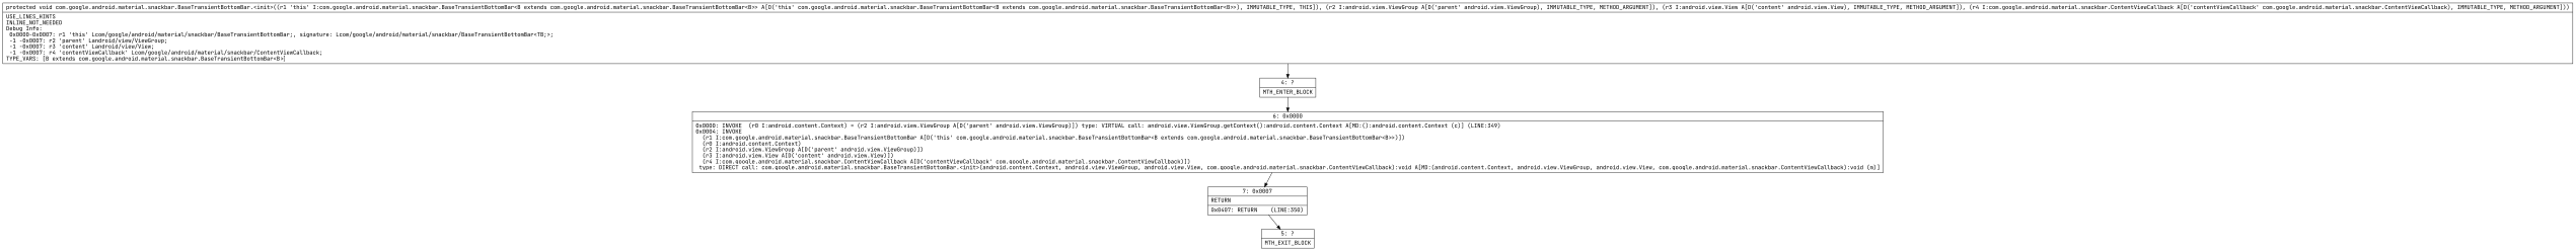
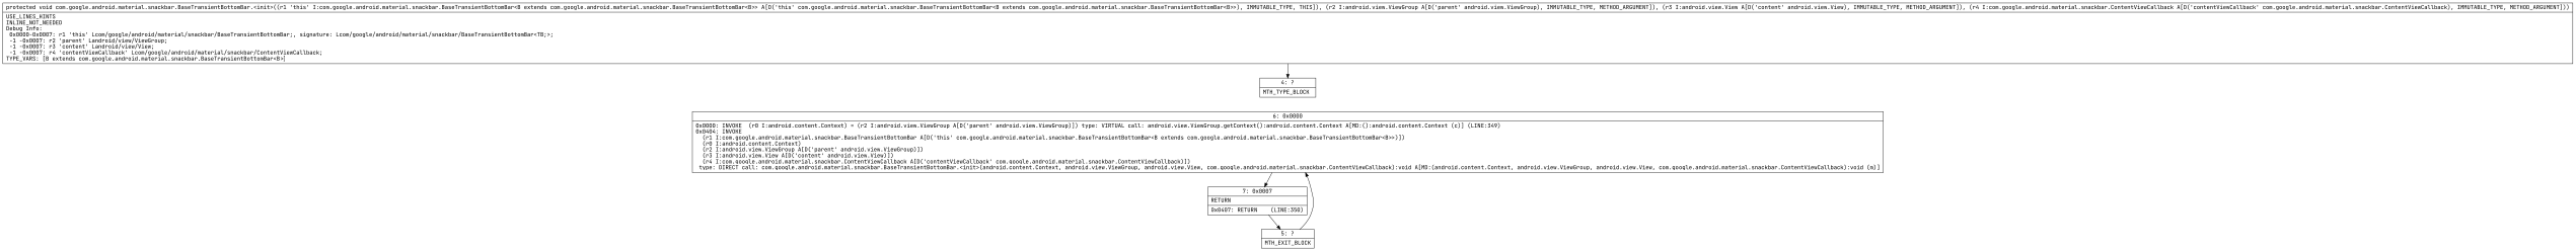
  digraph {
    fontname="JetBrains Mono"
    node [fontname="JetBrains Mono" shape=record]
    edge [fontname="JetBrains Mono"]
-   n1 [label="{4\:\ ?|MTH_ENTER_BLOCK\l}"]
-   n2 [label="{6\:\ 0x0000|0x0000: INVOKE  (r0 I:android.content.Context) = (r2 I:android.view.ViewGroup A[D('parent' android.view.ViewGroup)]) type: VIRTUAL call: android.view.ViewGroup.getContext():android.content.Context A[MD:():android.content.Context (c)] (LINE:349)\l0x0004: INVOKE  \l  (r1 I:com.google.android.material.snackbar.BaseTransientBottomBar A[D('this' com.google.android.material.snackbar.BaseTransientBottomBar\<B extends com.google.android.material.snackbar.BaseTransientBottomBar\<B\>\>)])\l  (r0 I:android.content.Context)\l  (r2 I:android.view.ViewGroup A[D('parent' android.view.ViewGroup)])\l  (r3 I:android.view.View A[D('content' android.view.View)])\l  (r4 I:com.google.android.material.snackbar.ContentViewCallback A[D('contentViewCallback' com.google.android.material.snackbar.ContentViewCallback)])\l type: DIRECT call: com.google.android.material.snackbar.BaseTransientBottomBar.\<init\>(android.content.Context, android.view.ViewGroup, android.view.View, com.google.android.material.snackbar.ContentViewCallback):void A[MD:(android.content.Context, android.view.ViewGroup, android.view.View, com.google.android.material.snackbar.ContentViewCallback):void (m)]\l}"]
+   n1 [label="{4\:\ ?|MTH_TYPE_BLOCK\l}"]
+   n2 [label="{6\:\ 0x0000|0x0000: INVOKE  (r0 I:android.content.Context) = (r2 I:android.view.ViewGroup A[D('parent' android.view.ViewGroup)]) type: VIRTUAL call: android.view.ViewGroup.getContext():android.content.Context A[MD:():android.content.Context (c)] (LINE:349)\l0x0404: INVOKE  \l  (r1 I:com.google.android.material.snackbar.BaseTransientBottomBar A[D('this' com.google.android.material.snackbar.BaseTransientBottomBar\<B extends com.google.android.material.snackbar.BaseTransientBottomBar\<B\>\>)])\l  (r0 I:android.content.Context)\l  (r2 I:android.view.ViewGroup A[D('parent' android.view.ViewGroup)])\l  (r3 I:android.view.View A[D('content' android.view.View)])\l  (r4 I:com.google.android.material.snackbar.ContentViewCallback A[D('contentViewCallback' com.google.android.material.snackbar.ContentViewCallback)])\l type: DIRECT call: com.google.android.material.snackbar.BaseTransientBottomBar.\<init\>(android.content.Context, android.view.ViewGroup, android.view.View, com.google.android.material.snackbar.ContentViewCallback):void A[MD:(android.content.Context, android.view.ViewGroup, android.view.View, com.google.android.material.snackbar.ContentViewCallback):void (m)]\l}"]
    n3 [label="{7\:\ 0x0007|RETURN\l|0x0407: RETURN    (LINE:350)\l}"]
    n4 [label="{5\:\ ?|MTH_EXIT_BLOCK\l}"]
    n5 [label="{protected void com.google.android.material.snackbar.BaseTransientBottomBar.\<init\>((r1 'this' I:com.google.android.material.snackbar.BaseTransientBottomBar\<B extends com.google.android.material.snackbar.BaseTransientBottomBar\<B\>\> A[D('this' com.google.android.material.snackbar.BaseTransientBottomBar\<B extends com.google.android.material.snackbar.BaseTransientBottomBar\<B\>\>), IMMUTABLE_TYPE, THIS]), (r2 I:android.view.ViewGroup A[D('parent' android.view.ViewGroup), IMMUTABLE_TYPE, METHOD_ARGUMENT]), (r3 I:android.view.View A[D('content' android.view.View), IMMUTABLE_TYPE, METHOD_ARGUMENT]), (r4 I:com.google.android.material.snackbar.ContentViewCallback A[D('contentViewCallback' com.google.android.material.snackbar.ContentViewCallback), IMMUTABLE_TYPE, METHOD_ARGUMENT]))  | USE_LINES_HINTS\lINLINE_NOT_NEEDED\lDebug Info:\l  0x0000\-0x0007: r1 'this' Lcom\/google\/android\/material\/snackbar\/BaseTransientBottomBar;, signature: Lcom\/google\/android\/material\/snackbar\/BaseTransientBottomBar\<TB;\>;\l  \-1 \-0x0007: r2 'parent' Landroid\/view\/ViewGroup;\l  \-1 \-0x0007: r3 'content' Landroid\/view\/View;\l  \-1 \-0x0007: r4 'contentViewCallback' Lcom\/google\/android\/material\/snackbar\/ContentViewCallback;\lTYPE_VARS: [B extends com.google.android.material.snackbar.BaseTransientBottomBar\<B\>]\l}"]
-   n1 -> n2
+   n4 -> n2
    n2 -> n3
    n3 -> n4
    n5 -> n1
  }
